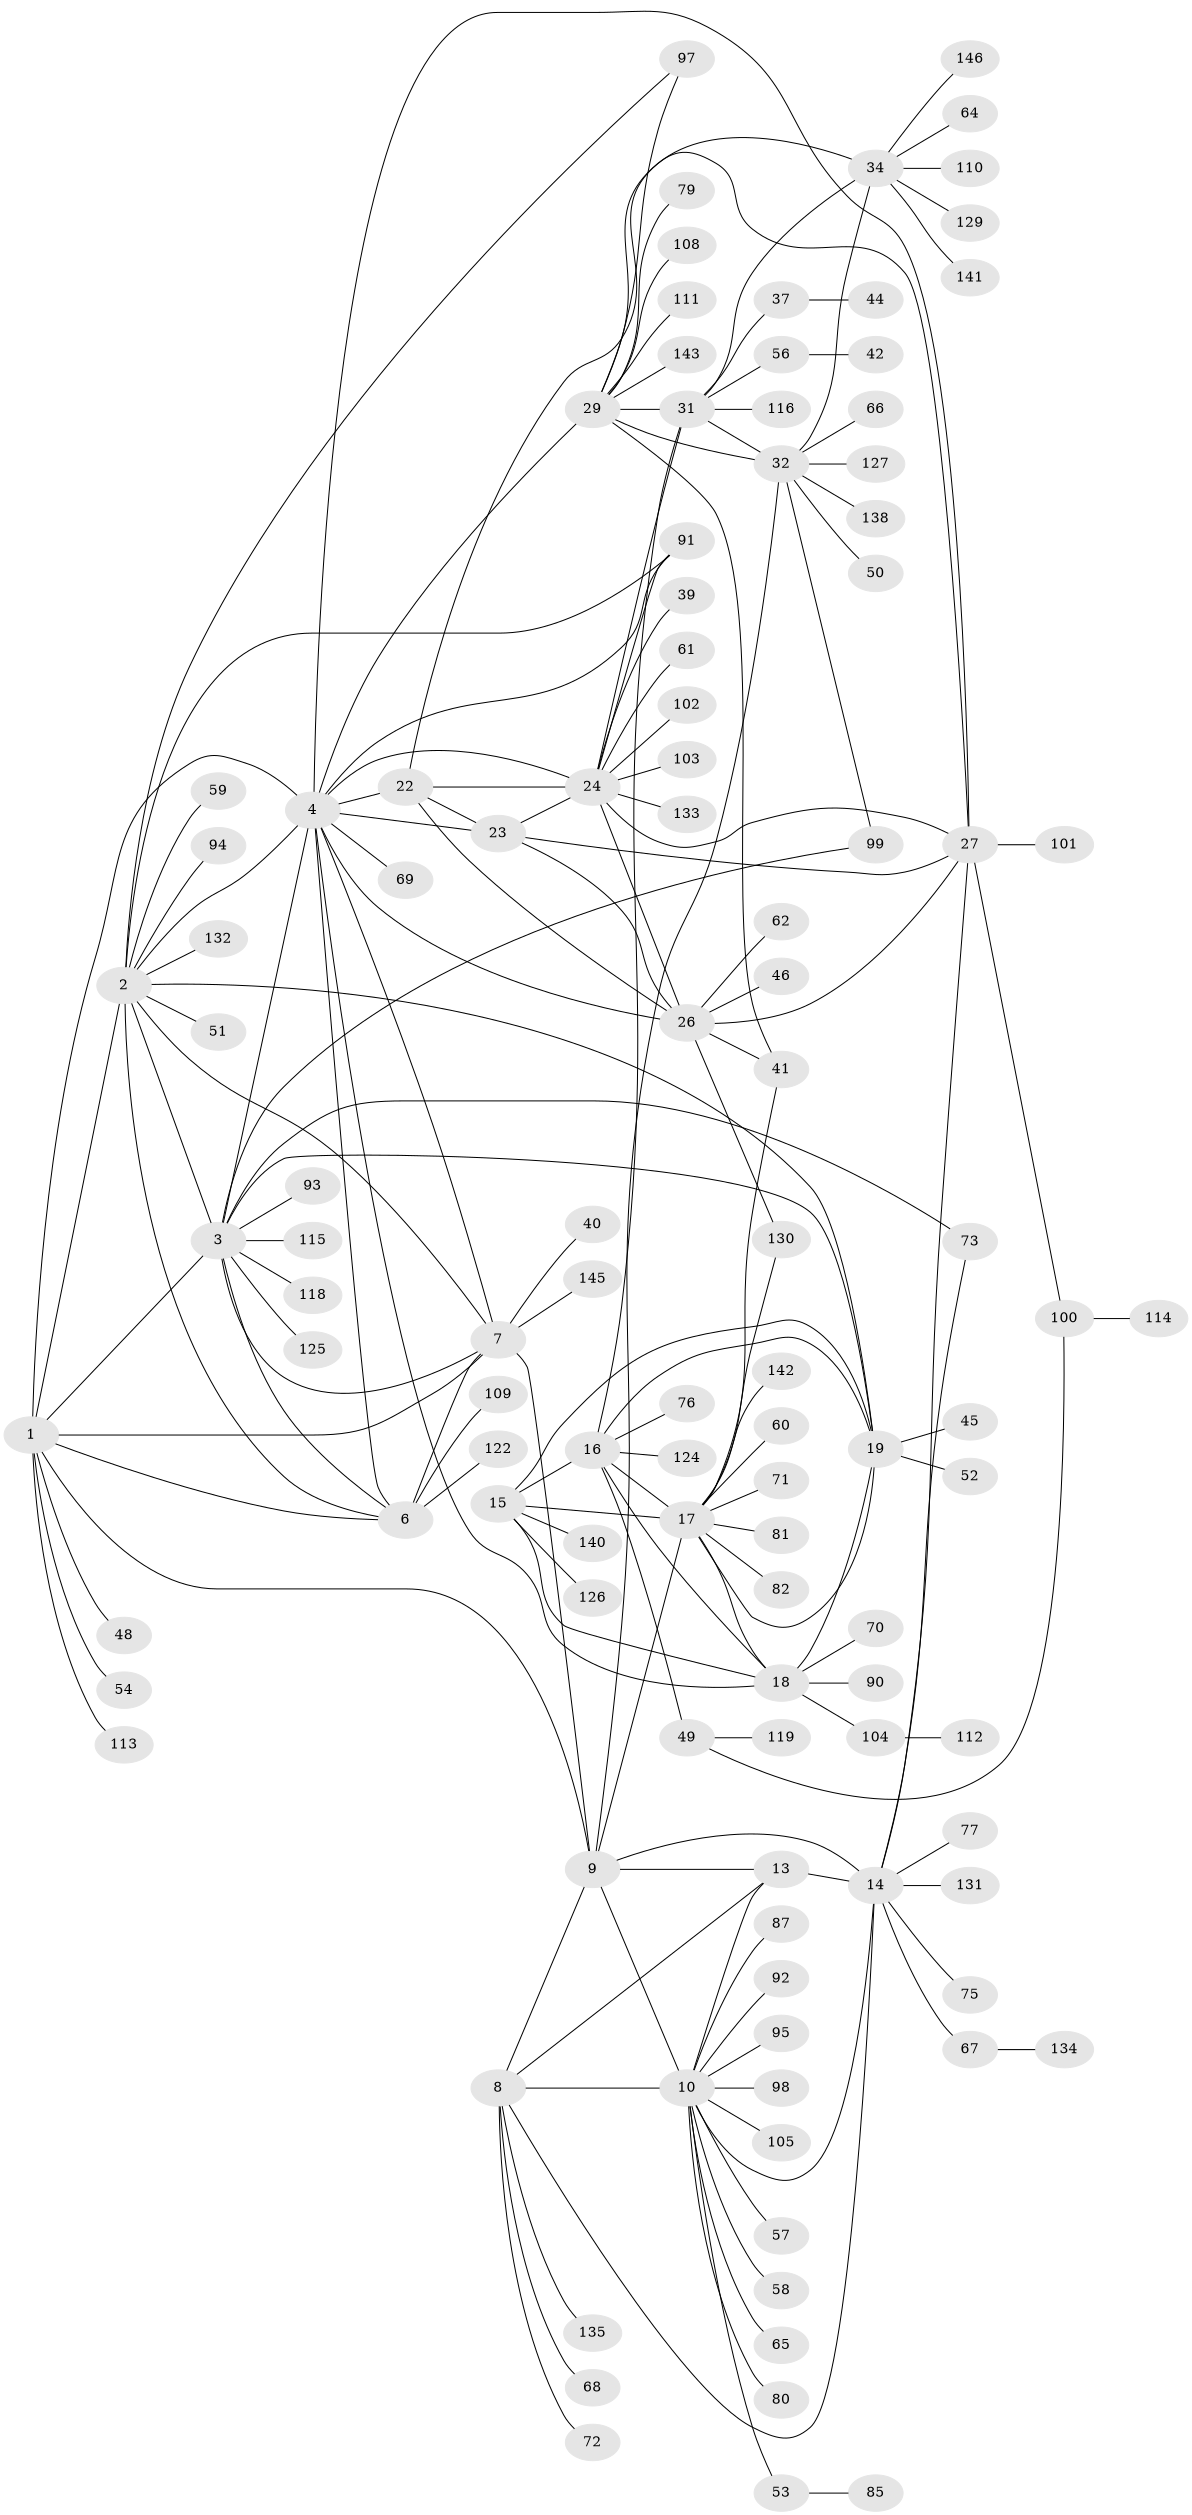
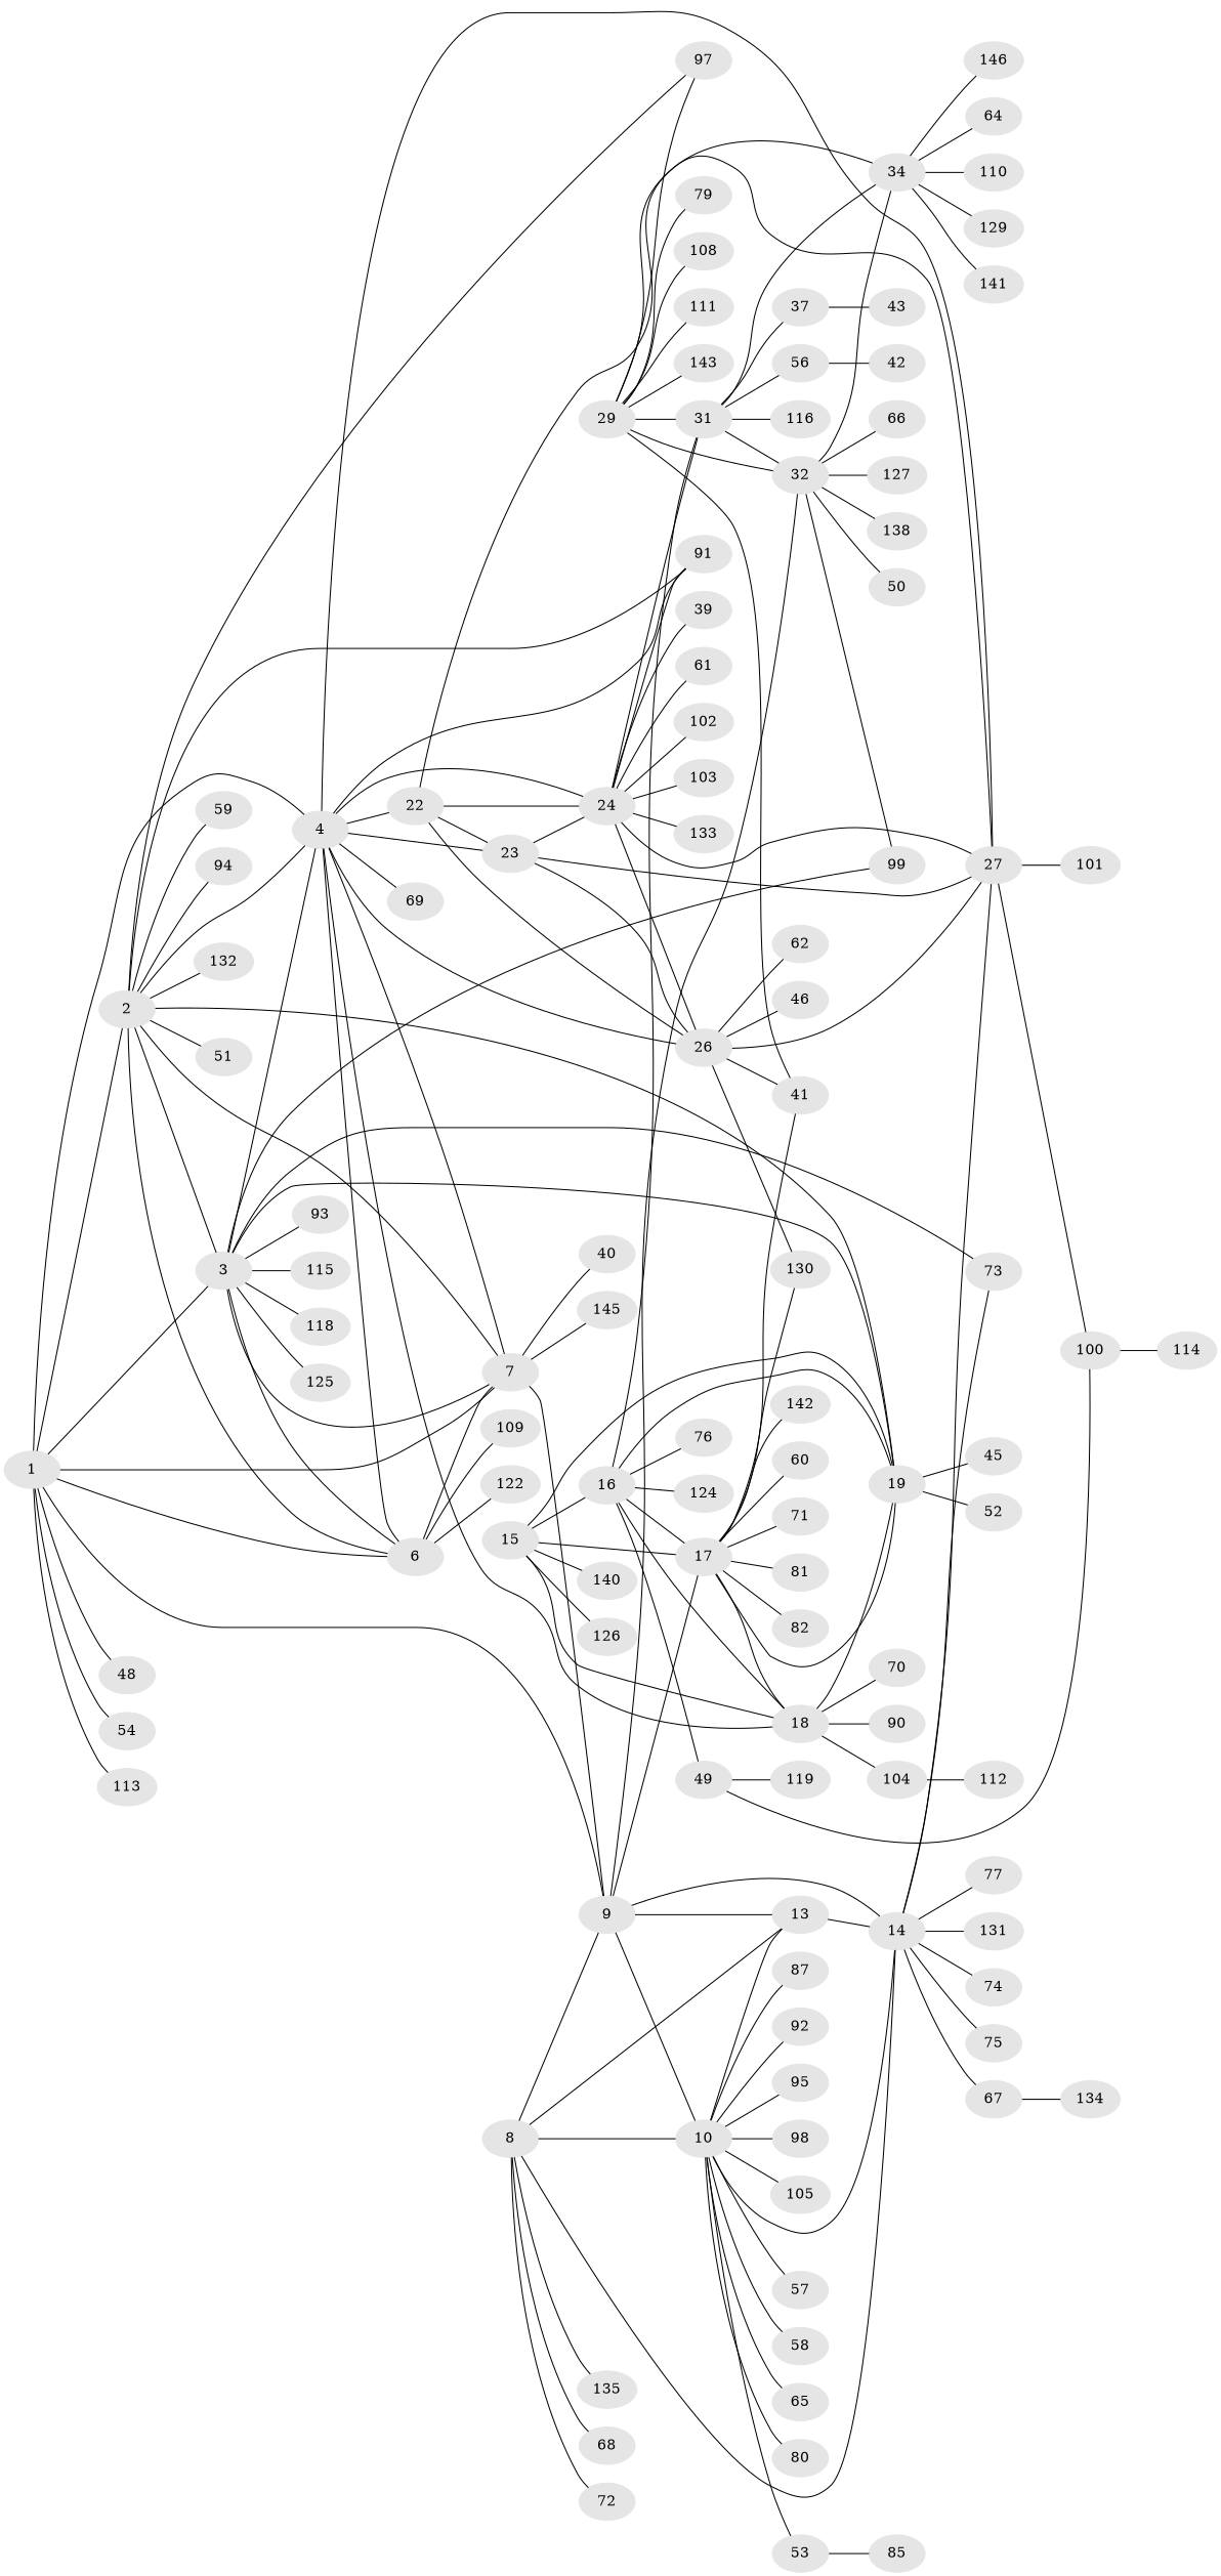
  graph {
    rankdir=LR
    node [color=gray90 style=filled]
    1 [super="+5"]
    2 [super="+38"]
    3 [super="+47"]
    4 [super="+25"]
    6 [super="+84"]
    7 [super="+123"]
    9 [super="+12"]
    48
    54 [super="+89"]
    113
    19 [super="+20"]
    51
    59
    91 [super="+144"]
    94 [super="+107"]
    97
    132
    73 [super="+136"]
    93
    99
    115
    118
    125
    18 [super="+63"]
    22 [super="+96"]
    23
    24 [super="+28"]
    26 [super="+86"]
    27 [super="+88"]
    29 [super="+30"]
    69
    109
    122
    40
    145
    10 [super="+11"]
    13 [super="+106"]
    14 [super="+117"]
    17 [super="+21"]
    32 [super="+35"]
    45
    52
    70
    90
    104
    31 [super="+33"]
    39 [super="+137"]
    61
    102
    103
    133
    41
    130
    46
    62
    100
    101
    34 [super="+43"]
    79
    108
    111
    143
    8 [super="+78"]
    68 [super="+121"]
    72
    135
    53
    57
    58
    65
    80
    87
    92
    95
    98
    105
    67
+   74
    75
    77 [super="+128"]
    131
    60
    71
    81
    82
    142
    50
    66
    127
    138
    85
    134
    15 [super="+139"]
    16 [super="+36"]
    126
    140
    49
    76
    124
    37 [super="+83"]
    56
    116
    119
    112
    114
    64
    110
    129
    141
    146
-   44
+   44 [label=43]
    42 [super="+120"]
    1 -- 2 [weight=2]
    1 -- 3 [weight=2]
    1 -- 4 [weight=2]
    1 -- 6 [weight=2]
    1 -- 7 [weight=2]
    1 -- 9
    1 -- 48
    1 -- 54
    1 -- 113
    2 -- 3
    2 -- 4
    2 -- 6
    2 -- 7
    2 -- 19
    2 -- 51
    2 -- 59
    2 -- 91
    2 -- 94
    2 -- 97
    2 -- 132
    3 -- 4
    3 -- 6
    3 -- 7
    3 -- 19
    3 -- 73
    3 -- 93
    3 -- 99
    3 -- 115
    3 -- 118
    3 -- 125
    4 -- 6
    4 -- 7
    4 -- 91
    4 -- 18
    4 -- 22
    4 -- 23
    4 -- 24 [weight=2]
    4 -- 26
    4 -- 27
-   4 -- 29
    4 -- 69
    6 -- 7
    6 -- 109
    6 -- 122
    7 -- 9
    7 -- 40
    7 -- 145
    9 -- 10 [weight=4]
    9 -- 13 [weight=2]
    9 -- 14 [weight=2]
    9 -- 17
    9 -- 32
    19 -- 45
    19 -- 52
    18 -- 19 [weight=2]
    18 -- 70
    18 -- 90
    18 -- 104
    22 -- 23
    22 -- 24 [weight=2]
    22 -- 26
    22 -- 27
    23 -- 24 [weight=2]
    23 -- 26
    23 -- 27
    24 -- 91
    24 -- 26 [weight=2]
    24 -- 27 [weight=2]
    24 -- 31
    24 -- 39
    24 -- 61
    24 -- 102
    24 -- 103
    24 -- 133
    26 -- 27
    26 -- 41
    26 -- 130
    26 -- 46
    26 -- 62
    27 -- 100
    27 -- 101
    29 -- 97
    29 -- 32 [weight=4]
    29 -- 31 [weight=4]
    29 -- 41
    29 -- 34 [weight=2]
    29 -- 79
    29 -- 108
    29 -- 111
    29 -- 143
    10 -- 13 [weight=2]
    10 -- 14 [weight=2]
    10 -- 53
    10 -- 57
    10 -- 58
    10 -- 65
    10 -- 80
    10 -- 87
    10 -- 92
    10 -- 95
    10 -- 98
    10 -- 105
    13 -- 14
    14 -- 73
    14 -- 27
    14 -- 67
+   14 -- 74
    14 -- 75
    14 -- 77
    14 -- 131
    17 -- 19 [weight=4]
    17 -- 18 [weight=2]
    17 -- 41
    17 -- 130
    17 -- 60
    17 -- 71
    17 -- 81
    17 -- 82
    17 -- 142
    32 -- 99
    32 -- 34 [weight=2]
    32 -- 50
    32 -- 66
    32 -- 127
    32 -- 138
    104 -- 112
    31 -- 32 [weight=4]
    31 -- 34 [weight=2]
    31 -- 37
    31 -- 56
    31 -- 116
    100 -- 114
    34 -- 64
    34 -- 110
    34 -- 129
    34 -- 141
    34 -- 146
    8 -- 9 [weight=2]
    8 -- 10 [weight=2]
    8 -- 13
    8 -- 14
    8 -- 68
    8 -- 72
    8 -- 135
    53 -- 85
    67 -- 134
    15 -- 19 [weight=2]
    15 -- 18
    15 -- 17 [weight=2]
    15 -- 16
    15 -- 126
    15 -- 140
    16 -- 19 [weight=2]
    16 -- 18
    16 -- 17 [weight=2]
    16 -- 31
    16 -- 49
    16 -- 76
    16 -- 124
    49 -- 100
    49 -- 119
    37 -- 44
    56 -- 42
  }
